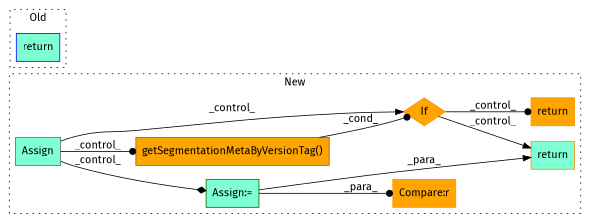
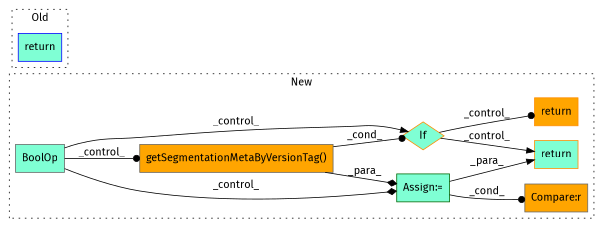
  digraph {
    fontname="Fira Sans"
    rankdir=LR
    node [a=93 color=darkorange fillcolor=aquamarine fontname="Fira Sans" l=7 shape=box style=filled]
    edge [arrowhead=dot fontname="Fira Sans"]
    n1 [a=75 color=gray40 fillcolor=orange l=52 label="getSegmentationMetaByVersionTag()" s=5231]
    n2 [a=68 color=darkgreen l=3 label="Assign:=" s=5228]
-   n3 [a=96 fillcolor=orange l=3 label=If s=5292 shape=diamond]
-   n4 [a=40 fillcolor=orange l=24 label="Compare:r" s=5295]
+   n3 [a=96 l=3 label=If s=5292 shape=diamond]
+   n4 [a=40 color=gray40 fillcolor=orange l=24 label="Compare:r" s=5295]
    n5 [fillcolor=orange label=return s=5333]
-   n6 [a=72 color=gray40 l=81 label=Assign s=5098]
+   n6 [a=72 color=gray40 l=81 label=BoolOp s=5098]
    n7 [label=return s=5352]
    n8 [color=blue label=return s=2235]
    subgraph cluster_1 {
      label=New
      style=dotted
      n1
      n2
      n3
      n4
      n5
      n6
      n7
    }
    subgraph cluster_2 {
      label=Old
      style=dotted
      n8
    }
+   n1 -> n2 [arrowhead=diamond label=_para_]
    n1 -> n3 [label=_cond_]
-   n2 -> n4 [label=_para_]
+   n2 -> n4 [label=_cond_]
    n2 -> n7 [arrowhead=normal label=_para_]
    n3 -> n5 [label=_control_]
    n3 -> n7 [arrowhead=normal label=_control_]
    n6 -> n1 [label=_control_]
    n6 -> n2 [arrowhead=diamond label=_control_]
    n6 -> n3 [arrowhead=normal label=_control_]
  }
